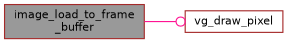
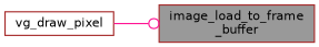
  digraph {
    rankdir=LR
    node [color=brown fontname=Helvetica fontsize=10 shape=box style=filled]
    n1 [fillcolor=grey60 fontcolor=black height=0.2 label="image_load_to_frame\l_buffer" width=0.4]
    n2 [fillcolor=white height=0.2 label=vg_draw_pixel width=0.4]
-   n1 -> n2 [color=deeppink fontname=Helvetica fontsize=10 labelfontname=Helvetica labelfontsize=10 style=solid arrowhead=odot]
+   n2 -> n1 [color=deeppink fontname=Helvetica fontsize=10 labelfontname=Helvetica labelfontsize=10 style=solid arrowhead=odot]
  }
